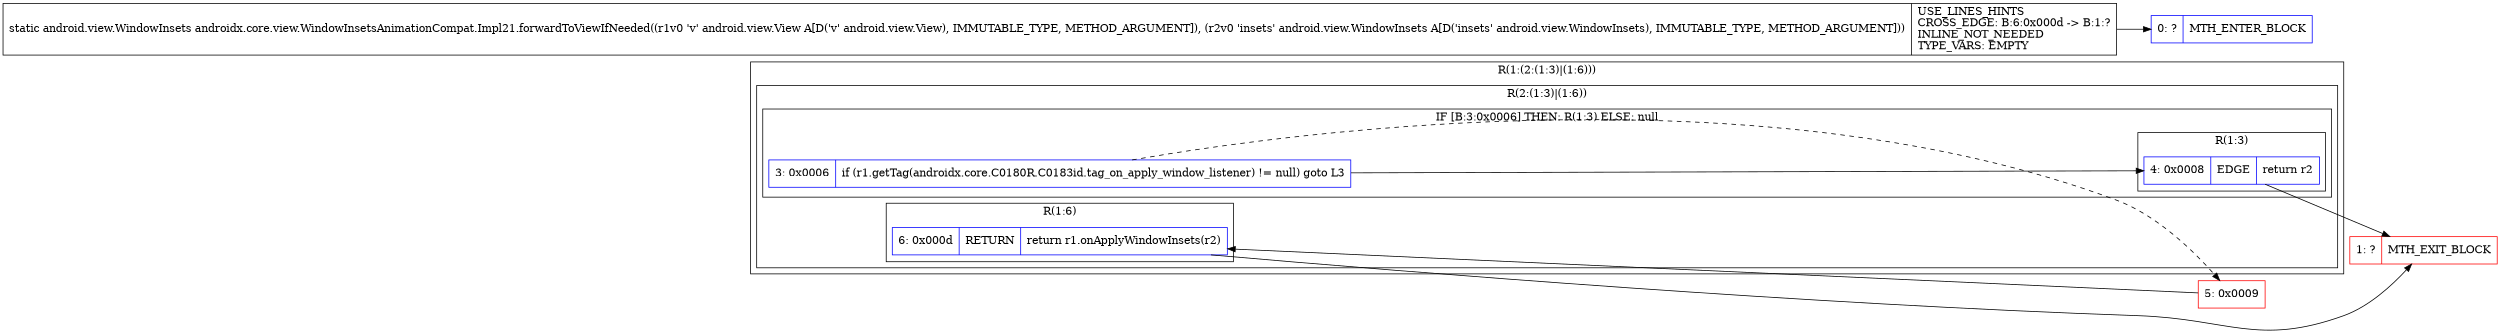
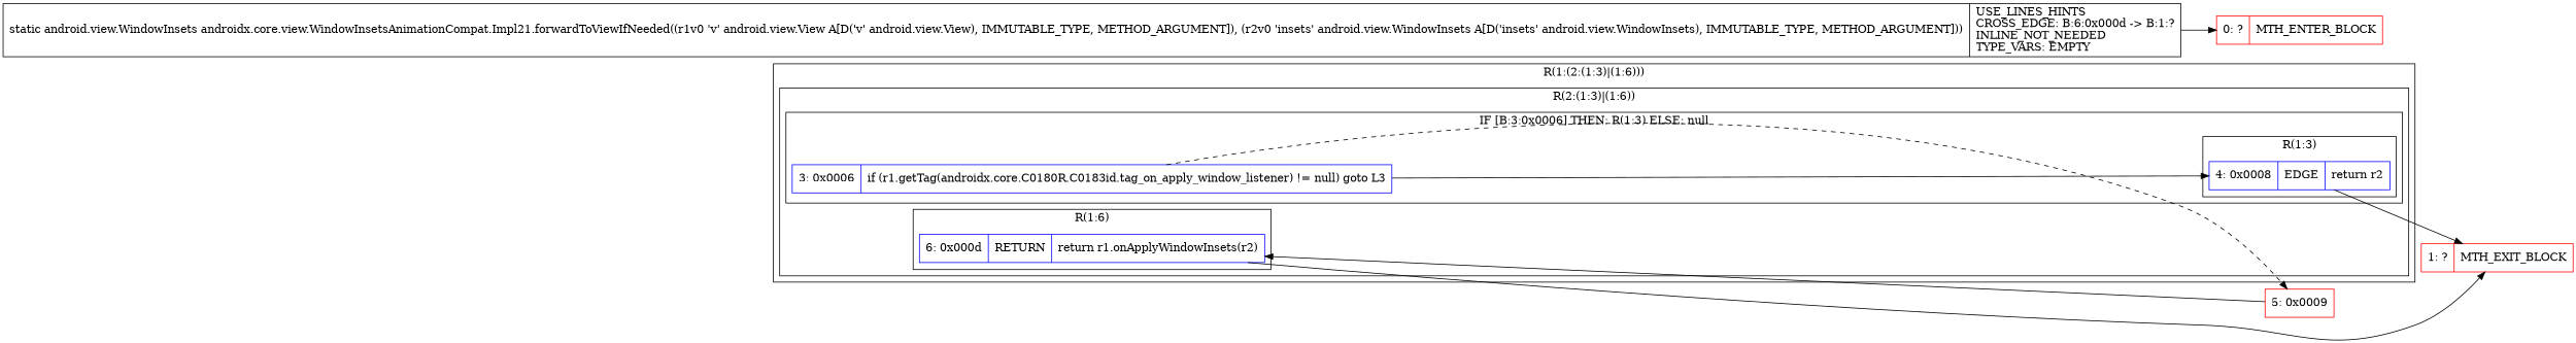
  digraph {
    rankdir=LR
    node [color=blue shape=record]
    n1 [label="{4\:\ 0x0008|EDGE\l|return r2\l}"]
    n2 [label="{3\:\ 0x0006|if (r1.getTag(androidx.core.C0180R.C0183id.tag_on_apply_window_listener) != null) goto L3\l}"]
    n3 [label="{6\:\ 0x000d|RETURN\l|return r1.onApplyWindowInsets(r2)\l}"]
    n4 [color=red label="{1\:\ ?|MTH_EXIT_BLOCK\l}"]
    n5 [color=red label="{5\:\ 0x0009}"]
-   n6 [label="{0\:\ ?|MTH_ENTER_BLOCK\l}"]
+   n6 [color=red label="{0\:\ ?|MTH_ENTER_BLOCK\l}"]
    n7 [label="{static android.view.WindowInsets androidx.core.view.WindowInsetsAnimationCompat.Impl21.forwardToViewIfNeeded((r1v0 'v' android.view.View A[D('v' android.view.View), IMMUTABLE_TYPE, METHOD_ARGUMENT]), (r2v0 'insets' android.view.WindowInsets A[D('insets' android.view.WindowInsets), IMMUTABLE_TYPE, METHOD_ARGUMENT]))  | USE_LINES_HINTS\lCROSS_EDGE: B:6:0x000d \-\> B:1:?\lINLINE_NOT_NEEDED\lTYPE_VARS: EMPTY\l}" color=""]
    subgraph cluster_1 {
      label="R(1:(2:(1:3)|(1:6)))"
      subgraph cluster_2 {
        label="R(2:(1:3)|(1:6))"
        subgraph cluster_3 {
          label="IF [B:3:0x0006] THEN: R(1:3) ELSE: null"
          n2
          subgraph cluster_4 {
            label="R(1:3)"
            n1
          }
        }
        subgraph cluster_5 {
          label="R(1:6)"
          n3
        }
      }
    }
    n1 -> n4
    n2 -> n1
    n2 -> n5 [style=dashed]
    n3 -> n4
    n5 -> n3
    n7 -> n6
  }
